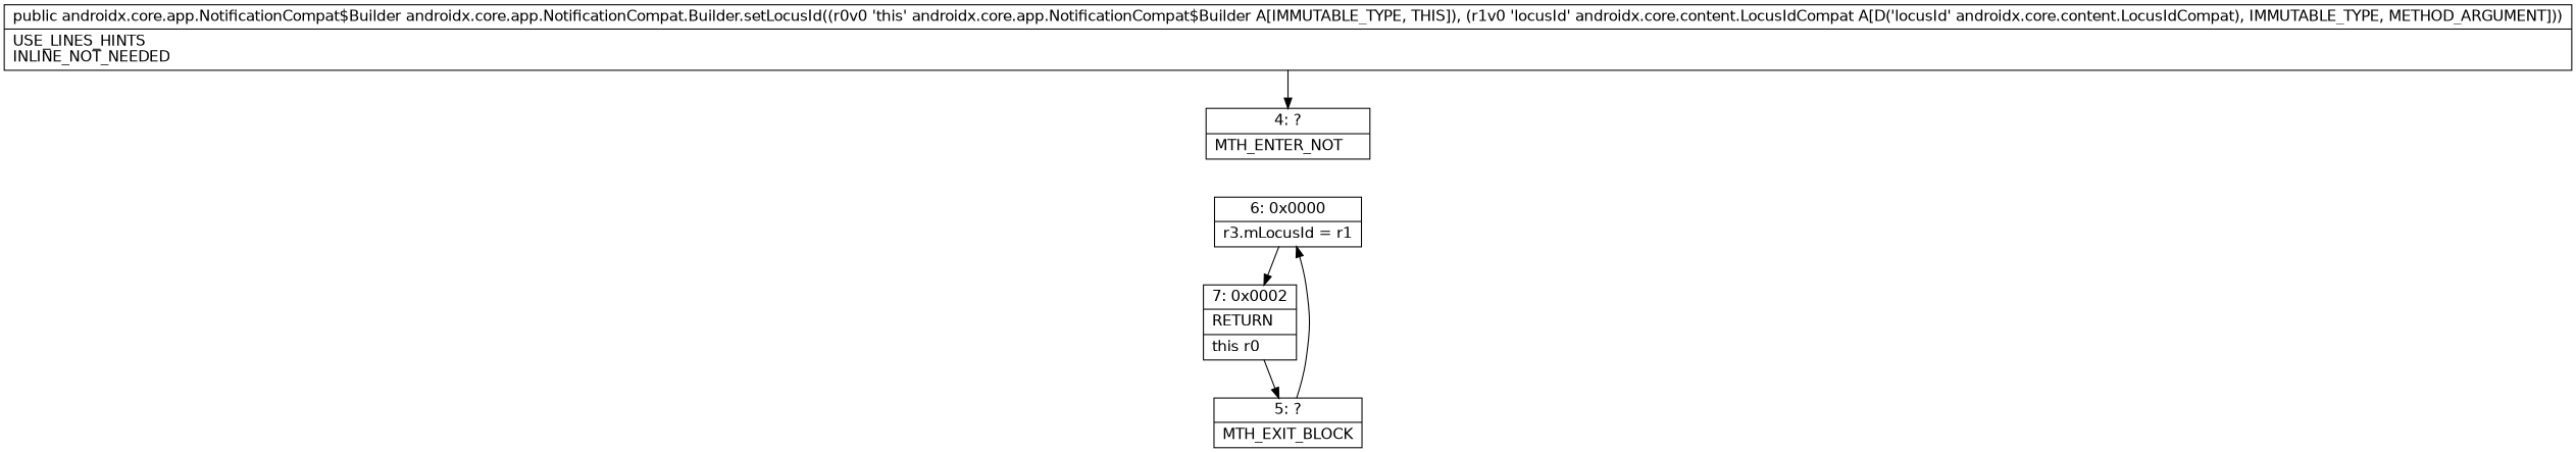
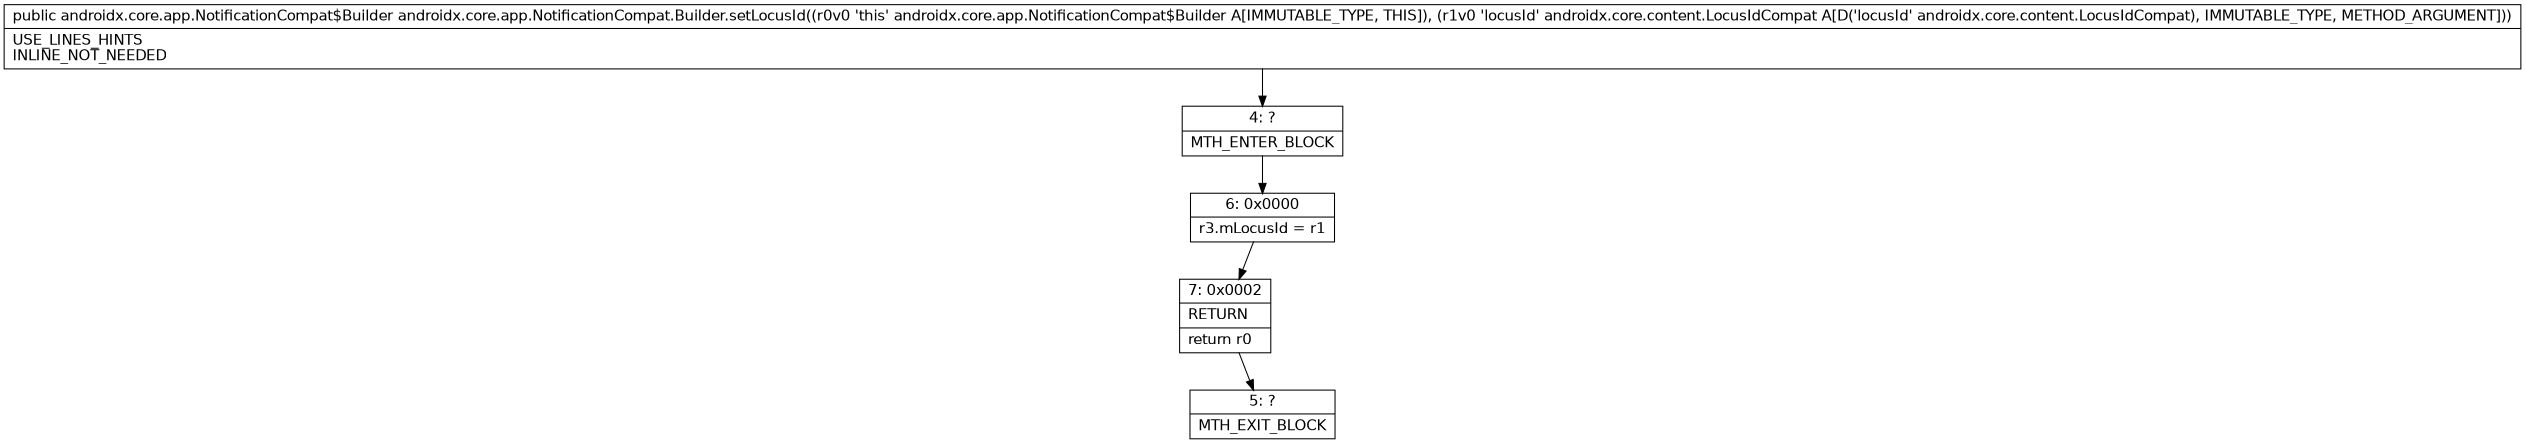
  digraph {
    fontname="DejaVu Sans"
    node [fontname="DejaVu Sans" shape=record]
    edge [fontname="DejaVu Sans"]
-   n1 [label="{4\:\ ?|MTH_ENTER_NOT\l}"]
+   n1 [label="{4\:\ ?|MTH_ENTER_BLOCK\l}"]
    n2 [label="{6\:\ 0x0000|r3.mLocusId = r1\l}"]
-   n3 [label="{7\:\ 0x0002|RETURN\l|this r0\l}"]
+   n3 [label="{7\:\ 0x0002|RETURN\l|return r0\l}"]
    n4 [label="{5\:\ ?|MTH_EXIT_BLOCK\l}"]
    n5 [label="{public androidx.core.app.NotificationCompat$Builder androidx.core.app.NotificationCompat.Builder.setLocusId((r0v0 'this' androidx.core.app.NotificationCompat$Builder A[IMMUTABLE_TYPE, THIS]), (r1v0 'locusId' androidx.core.content.LocusIdCompat A[D('locusId' androidx.core.content.LocusIdCompat), IMMUTABLE_TYPE, METHOD_ARGUMENT]))  | USE_LINES_HINTS\lINLINE_NOT_NEEDED\l}"]
-   n4 -> n2
+   n1 -> n2
    n2 -> n3
    n3 -> n4
    n5 -> n1
  }
